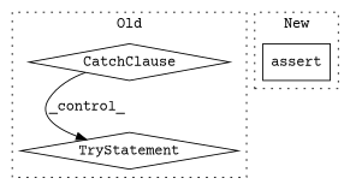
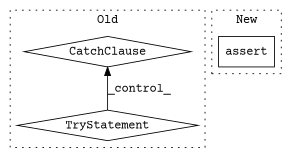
  digraph {
    fontname="Courier Prime"
    node [shape=diamond fontname="Courier Prime"]
    n1 [a=12 l="13,2" label=CatchClause s="3315,3349"]
    n2 [a=54 l=4 label=TryStatement s=3202]
    n3 [a=6 l=7 label=assert s=5244 shape=box]
    subgraph cluster_1 {
      label=Old
      style=dotted
      n1
      n2
    }
    subgraph cluster_2 {
      label=New
      style=dotted
      n3
    }
-   n1 -> n2 [label=_control_ fontname="Courier Prime"]
+   n2 -> n1 [label=_control_ fontname="Courier Prime"]
  }
